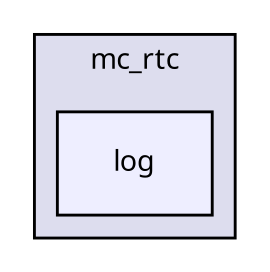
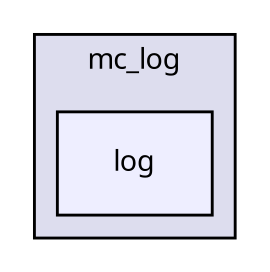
  digraph {
    compound=true
    fontname="Noto Sans"
    n1 [fillcolor="#eeeeff" fontname="Noto Sans" fontsize=10 label=log pencolor=black shape=box style=filled]
    subgraph cluster_1 {
      bgcolor="#ddddee"
      fontsize=10
-     label=mc_rtc
+     label=mc_log
      pencolor=black
      n1
    }
  }
